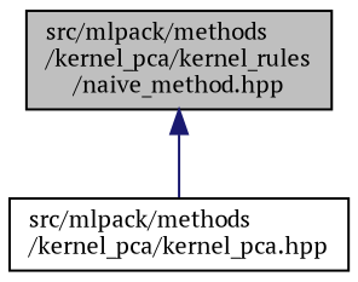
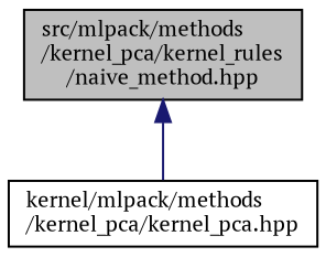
  digraph {
    fontname="PT Serif"
    node [color=black fontname="PT Serif" fontsize=10 shape=record style=filled]
    n1 [fillcolor=grey75 fontcolor=black height=0.2 label="src/mlpack/methods\l/kernel_pca/kernel_rules\l/naive_method.hpp" width=0.4]
-   n2 [fillcolor=white height=0.2 label="src/mlpack/methods\l/kernel_pca/kernel_pca.hpp" width=0.4]
+   n2 [fillcolor=white height=0.2 label="kernel/mlpack/methods\l/kernel_pca/kernel_pca.hpp" width=0.4]
    n1 -> n2 [color=midnightblue dir=back fontname="PT Serif" fontsize=10 labelfontname=Helvetica labelfontsize=10 style=solid]
  }
